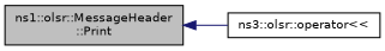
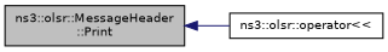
  digraph {
    rankdir=LR
    node [color=black fontname=Helvetica fontsize=10 shape=record style=filled]
-   n1 [fillcolor=grey75 fontcolor=black height=0.2 label="ns1::olsr::MessageHeader\l::Print" width=0.4]
+   n1 [fillcolor=grey75 fontcolor=black height=0.2 label="ns3::olsr::MessageHeader\l::Print" width=0.4]
    n2 [fillcolor=white height=0.2 label="ns3::olsr::operator\<\<" width=0.4]
    n1 -> n2 [color=midnightblue dir=back fontname=Helvetica fontsize=10 labelfontname=Helvetica labelfontsize=10 style=solid]
  }
